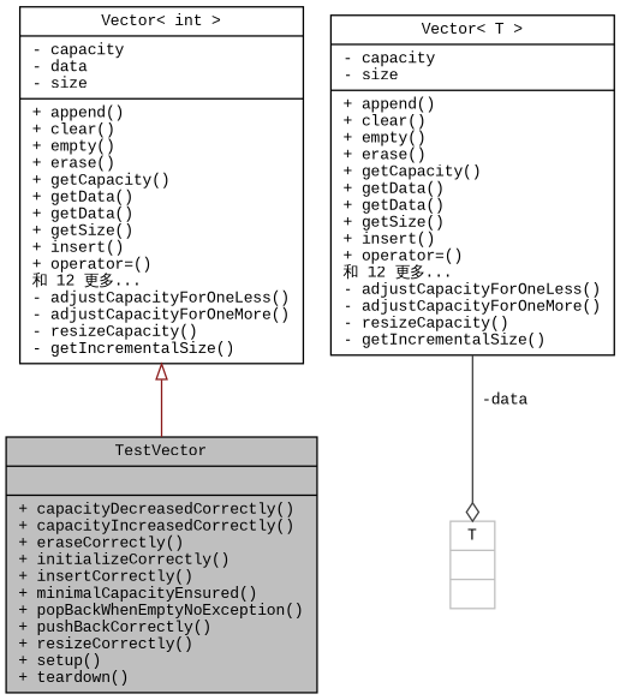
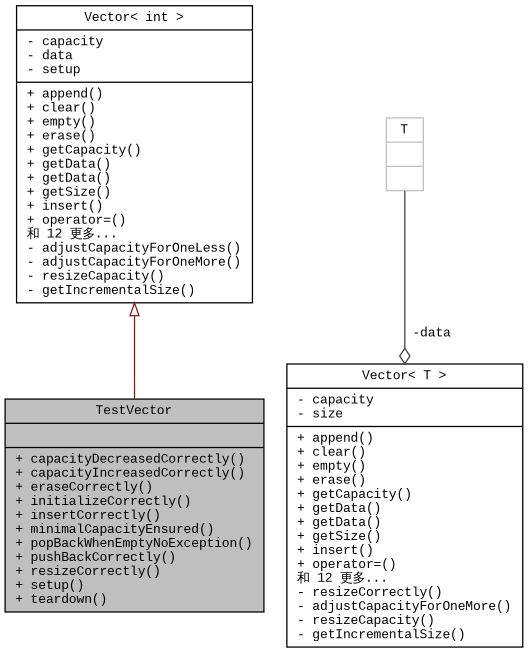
  digraph {
    fontname="Liberation Mono"
    node [color=black fillcolor=white fontname="Liberation Mono" fontsize=10 shape=record style=filled]
    edge [fontname="Liberation Mono" fontsize=10 labelfontname=Helvetica labelfontsize=10 style=solid]
    n1 [fillcolor=grey75 fontcolor=black height=0.2 label="{TestVector\n||+ capacityDecreasedCorrectly()\l+ capacityIncreasedCorrectly()\l+ eraseCorrectly()\l+ initializeCorrectly()\l+ insertCorrectly()\l+ minimalCapacityEnsured()\l+ popBackWhenEmptyNoException()\l+ pushBackCorrectly()\l+ resizeCorrectly()\l+ setup()\l+ teardown()\l}" width=0.4]
-   n2 [height=0.2 label="{Vector\< int \>\n|- capacity\l- data\l- size\l|+ append()\l+ clear()\l+ empty()\l+ erase()\l+ getCapacity()\l+ getData()\l+ getData()\l+ getSize()\l+ insert()\l+ operator=()\l和 12 更多...\l- adjustCapacityForOneLess()\l- adjustCapacityForOneMore()\l- resizeCapacity()\l- getIncrementalSize()\l}" width=0.4]
-   n3 [height=0.2 label="{Vector\< T \>\n|- capacity\l- size\l|+ append()\l+ clear()\l+ empty()\l+ erase()\l+ getCapacity()\l+ getData()\l+ getData()\l+ getSize()\l+ insert()\l+ operator=()\l和 12 更多...\l- adjustCapacityForOneLess()\l- adjustCapacityForOneMore()\l- resizeCapacity()\l- getIncrementalSize()\l}" width=0.4]
+   n2 [height=0.2 label="{Vector\< int \>\n|- capacity\l- data\l- setup\l|+ append()\l+ clear()\l+ empty()\l+ erase()\l+ getCapacity()\l+ getData()\l+ getData()\l+ getSize()\l+ insert()\l+ operator=()\l和 12 更多...\l- adjustCapacityForOneLess()\l- adjustCapacityForOneMore()\l- resizeCapacity()\l- getIncrementalSize()\l}" width=0.4]
+   n3 [height=0.2 label="{Vector\< T \>\n|- capacity\l- size\l|+ append()\l+ clear()\l+ empty()\l+ erase()\l+ getCapacity()\l+ getData()\l+ getData()\l+ getSize()\l+ insert()\l+ operator=()\l和 12 更多...\l- resizeCorrectly()\l- adjustCapacityForOneMore()\l- resizeCapacity()\l- getIncrementalSize()\l}" width=0.4]
    n4 [color=grey75 height=0.2 label="{T\n||}" width=0.4]
    n2 -> n1 [arrowtail=onormal color=firebrick4 dir=back]
-   n3 -> n4 [arrowhead=odiamond color=grey25 label=" -data"]
+   n4 -> n3 [arrowhead=odiamond color=grey25 label=" -data"]
  }
